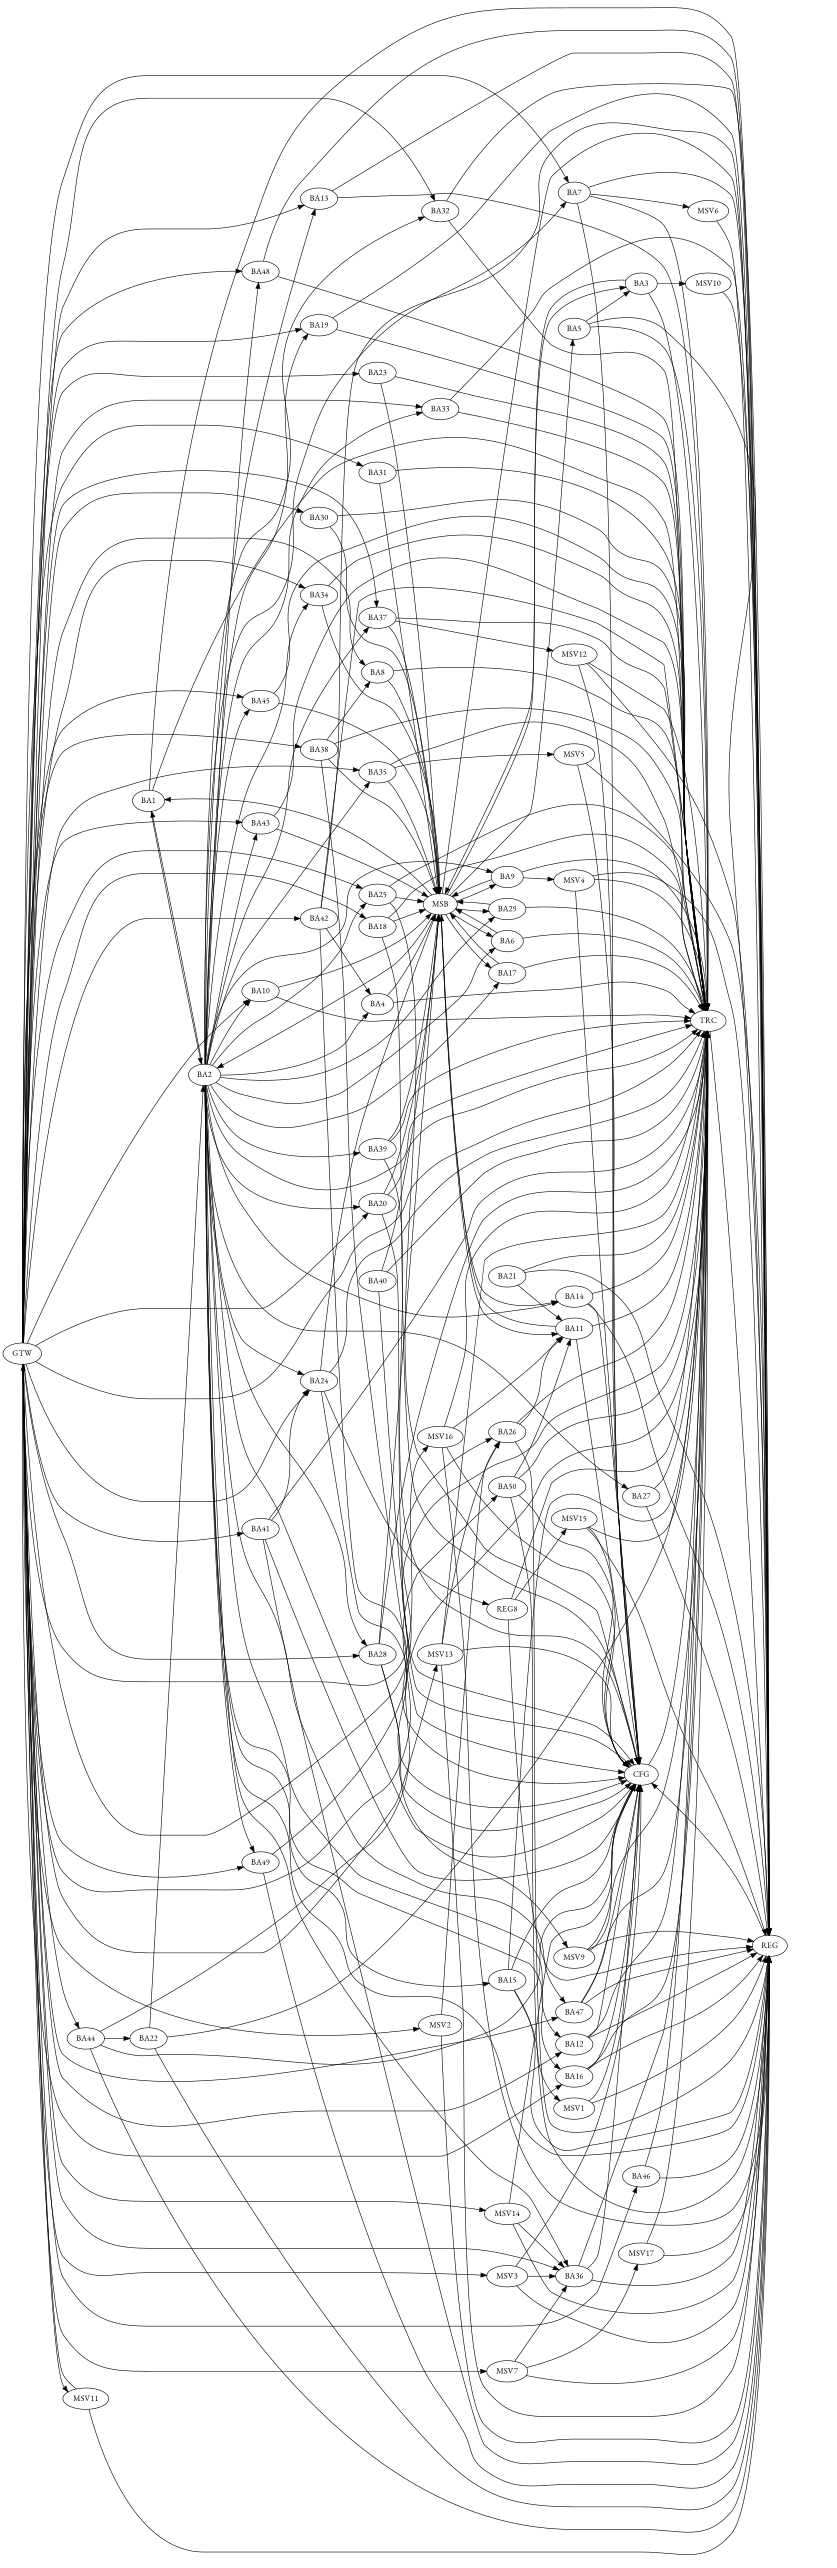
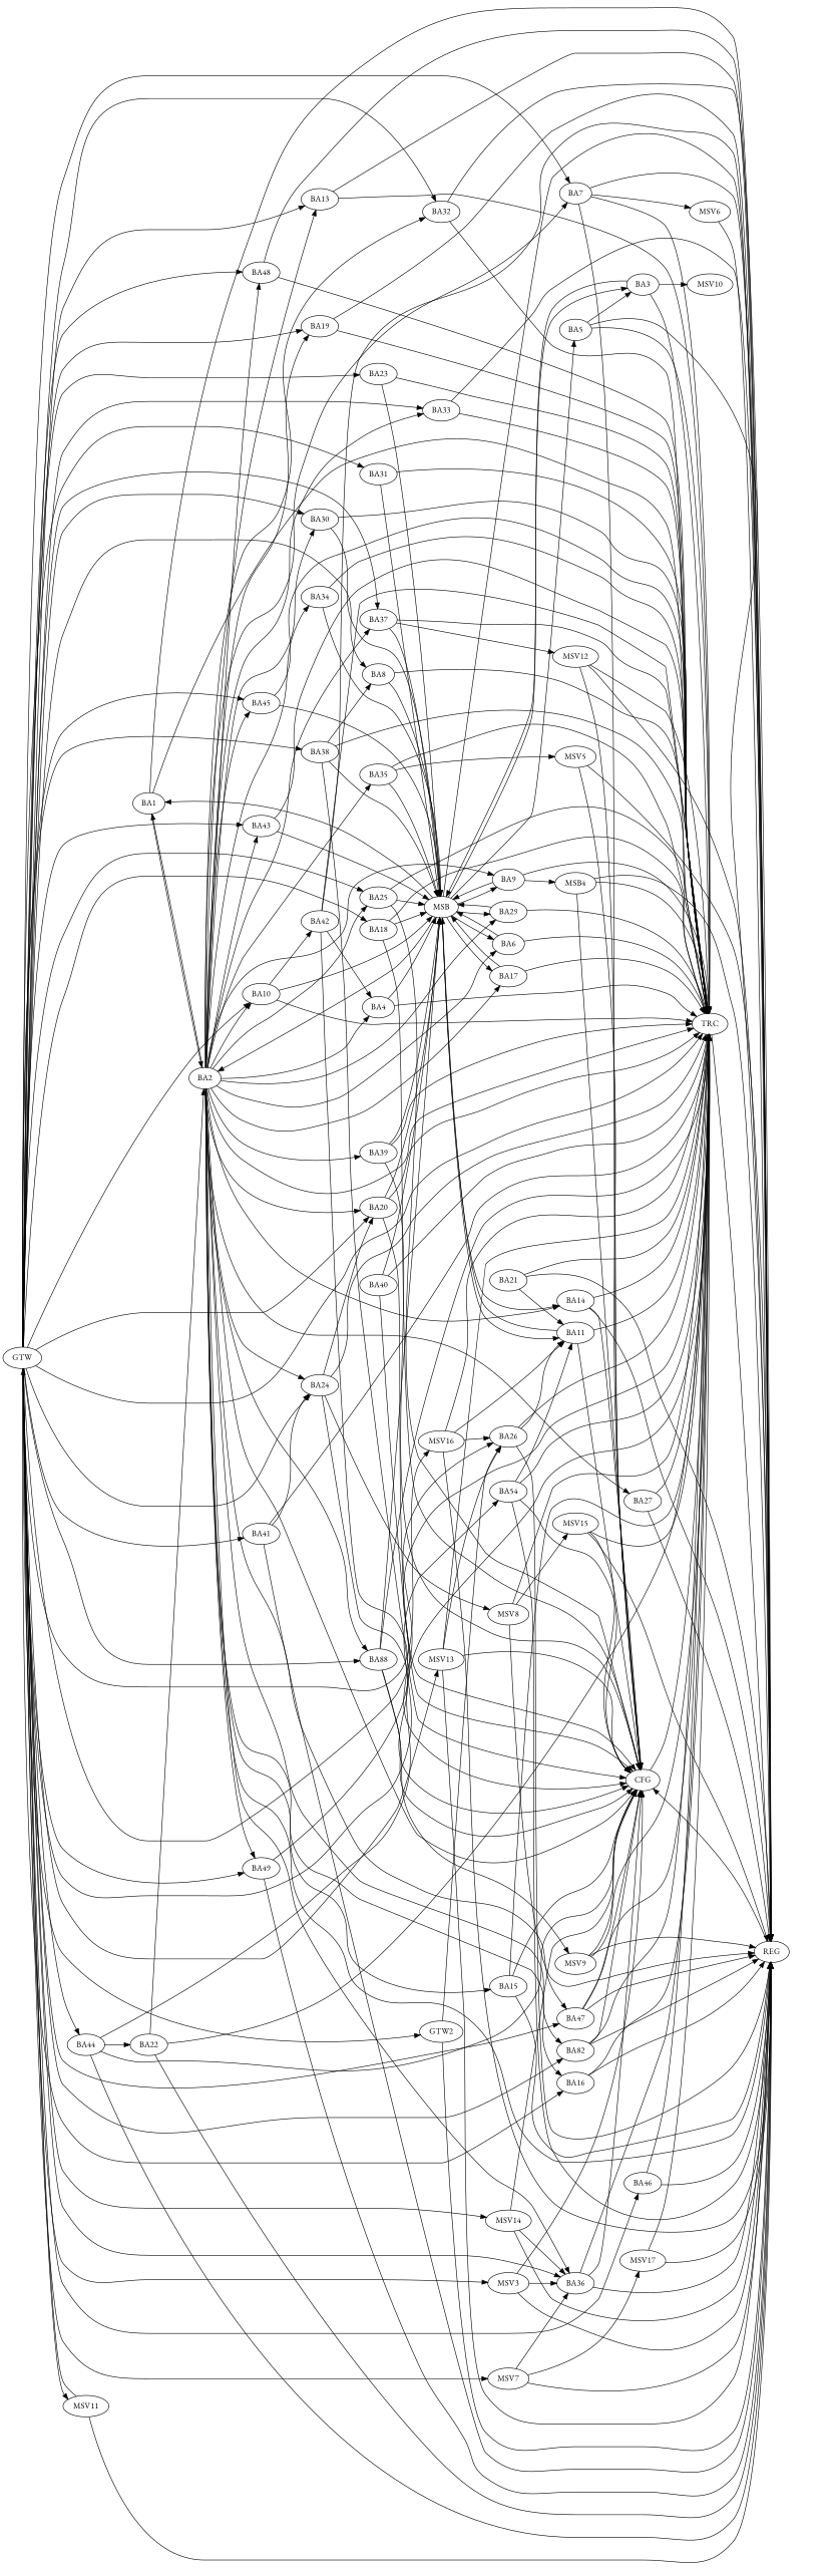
  strict digraph {
    fontname="EB Garamond"
    rankdir=LR
    node [fontname="EB Garamond"]
    edge [fontname="EB Garamond"]
    n1 [label=BA1]
    n2 [label=BA2]
    n3 [label=REG]
    n4 [label=TRC]
    n5 [label=BA4]
    n6 [label=BA6]
    n7 [label=BA7]
    n8 [label=BA9]
    n9 [label=BA10]
-   n10 [label=BA12]
+   n10 [label=BA82]
    n11 [label=BA13]
    n12 [label=BA14]
    n13 [label=BA15]
    n14 [label=BA16]
    n15 [label=BA17]
    n16 [label=BA19]
    n17 [label=BA20]
    n18 [label=BA24]
    n19 [label=BA25]
    n20 [label=BA27]
-   n21 [label=BA28]
+   n21 [label=BA88]
    n22 [label=BA29]
    n23 [label=BA30]
    n24 [label=BA32]
    n25 [label=BA33]
    n26 [label=BA34]
    n27 [label=BA35]
    n28 [label=BA36]
    n29 [label=BA37]
    n30 [label=BA39]
    n31 [label=BA43]
    n32 [label=BA45]
    n33 [label=BA47]
    n34 [label=BA48]
    n35 [label=BA49]
    n36 [label=CFG]
    n37 [label=MSB]
    n38 [label=MSV6]
    n39 [label=BA8]
-   n40 [label=MSV4]
-   n41 [label=MSV1]
-   n42 [label=REG8]
+   n40 [label=MSB4]
+   n42 [label=MSV8]
    n43 [label=MSV9]
    n44 [label=MSV5]
    n45 [label=MSV12]
    n46 [label=BA3]
    n47 [label=MSV10]
    n48 [label=BA5]
    n49 [label=BA11]
    n50 [label=BA18]
    n51 [label=BA21]
    n52 [label=BA22]
    n53 [label=BA23]
    n54 [label=MSV15]
    n55 [label=BA26]
    n56 [label=BA31]
    n57 [label=BA38]
    n58 [label=BA40]
    n59 [label=BA41]
    n60 [label=BA42]
    n61 [label=BA44]
    n62 [label=BA46]
-   n63 [label=BA50]
+   n63 [label=BA54]
    n64 [label=GTW]
-   n65 [label=MSV2]
+   n65 [label=GTW2]
    n66 [label=MSV3]
    n67 [label=MSV7]
    n68 [label=MSV11]
    n69 [label=MSV13]
    n70 [label=MSV14]
    n71 [label=MSV16]
    n72 [label=MSV17]
    n1 -> n2
    n1 -> n3
    n1 -> n4
    n2 -> n1
    n2 -> n3
    n2 -> n4
    n2 -> n5
    n2 -> n6
    n2 -> n7
    n2 -> n8
    n2 -> n9
    n2 -> n10
    n2 -> n11
    n2 -> n12
    n2 -> n13
    n2 -> n14
    n2 -> n15
    n2 -> n16
    n2 -> n17
    n2 -> n18
    n2 -> n19
    n2 -> n20
    n2 -> n21
    n2 -> n22
+   n2 -> n23
    n2 -> n24
    n2 -> n25
    n2 -> n26
    n2 -> n27
    n2 -> n28
    n2 -> n29
    n2 -> n30
    n2 -> n31
    n2 -> n32
    n2 -> n33
    n2 -> n34
    n2 -> n35
    n2 -> n36
    n3 -> n36
    n4 -> n3
    n5 -> n4
    n5 -> n37
    n6 -> n4
    n6 -> n37
    n7 -> n3
    n7 -> n4
    n7 -> n36
    n7 -> n38
    n8 -> n4
    n8 -> n37
    n8 -> n40
    n9 -> n4
    n9 -> n37
    n10 -> n3
    n10 -> n4
    n10 -> n36
    n11 -> n3
    n11 -> n4
    n12 -> n3
    n12 -> n4
    n12 -> n36
    n13 -> n3
    n13 -> n4
    n13 -> n36
-   n13 -> n41
    n14 -> n3
    n14 -> n4
-   n14 -> n36
    n15 -> n4
    n15 -> n37
    n16 -> n3
    n16 -> n4
    n17 -> n4
    n17 -> n36
    n17 -> n37
    n18 -> n4
    n18 -> n36
-   n18 -> n37
+   n18 -> n17
    n18 -> n42
    n19 -> n4
    n19 -> n36
    n19 -> n37
    n20 -> n3
    n20 -> n4
    n21 -> n4
    n21 -> n36
    n21 -> n37
    n21 -> n43
    n22 -> n4
    n22 -> n37
    n23 -> n4
    n23 -> n37
    n24 -> n3
    n24 -> n4
    n25 -> n3
    n25 -> n4
    n26 -> n4
    n26 -> n37
    n27 -> n4
    n27 -> n37
    n27 -> n44
    n28 -> n3
    n28 -> n4
    n28 -> n36
    n29 -> n4
    n29 -> n37
    n29 -> n45
    n30 -> n4
    n30 -> n36
    n30 -> n37
    n31 -> n4
    n31 -> n37
    n32 -> n4
    n32 -> n37
    n33 -> n3
    n33 -> n4
    n33 -> n36
    n34 -> n3
    n34 -> n4
    n35 -> n3
    n35 -> n4
    n36 -> n4
    n37 -> n1
    n37 -> n2
    n37 -> n3
    n37 -> n6
    n37 -> n8
    n37 -> n12
    n37 -> n15
    n37 -> n22
    n37 -> n46
    n37 -> n48
    n37 -> n49
    n38 -> n3
    n39 -> n4
    n39 -> n37
    n40 -> n3
    n40 -> n4
    n40 -> n36
-   n41 -> n3
-   n41 -> n36
    n42 -> n3
    n42 -> n4
    n42 -> n54
    n43 -> n3
    n43 -> n4
    n43 -> n36
    n44 -> n3
    n44 -> n36
    n45 -> n3
    n45 -> n4
    n45 -> n36
    n46 -> n4
    n46 -> n37
    n46 -> n47
-   n47 -> n3
    n48 -> n3
    n48 -> n4
    n48 -> n46
    n49 -> n4
    n49 -> n36
    n49 -> n37
    n50 -> n4
    n50 -> n36
    n50 -> n37
    n51 -> n3
    n51 -> n4
    n51 -> n49
    n52 -> n2
    n52 -> n3
    n52 -> n4
    n53 -> n4
    n53 -> n37
    n54 -> n3
    n54 -> n4
    n54 -> n36
    n55 -> n3
    n55 -> n4
    n55 -> n49
    n56 -> n4
    n56 -> n37
    n57 -> n4
    n57 -> n36
    n57 -> n37
    n57 -> n39
    n58 -> n4
    n58 -> n36
    n58 -> n37
    n59 -> n3
    n59 -> n4
    n59 -> n18
-   n59 -> n36
    n60 -> n3
    n60 -> n4
    n60 -> n5
    n60 -> n36
    n61 -> n3
    n61 -> n4
    n61 -> n36
    n61 -> n52
    n62 -> n3
    n62 -> n4
    n63 -> n3
    n63 -> n4
    n63 -> n36
    n63 -> n49
    n64 -> n4
    n64 -> n7
    n64 -> n9
    n64 -> n10
    n64 -> n11
    n64 -> n14
    n64 -> n16
    n64 -> n17
    n64 -> n18
    n64 -> n19
    n64 -> n21
    n64 -> n23
    n64 -> n24
    n64 -> n25
-   n64 -> n26
-   n64 -> n27
    n64 -> n28
    n64 -> n29
    n64 -> n31
    n64 -> n32
    n64 -> n33
    n64 -> n34
    n64 -> n35
    n64 -> n39
    n64 -> n50
    n64 -> n53
    n64 -> n55
    n64 -> n56
    n64 -> n57
    n64 -> n59
-   n64 -> n60
+   n9 -> n60
    n64 -> n61
    n64 -> n62
    n64 -> n63
    n64 -> n65
    n64 -> n66
    n64 -> n67
    n64 -> n68
    n64 -> n69
    n64 -> n70
    n64 -> n71
    n65 -> n3
    n65 -> n55
    n66 -> n3
    n66 -> n28
    n66 -> n36
    n67 -> n3
    n67 -> n28
    n67 -> n72
    n68 -> n3
    n68 -> n64
    n69 -> n3
    n69 -> n4
    n69 -> n36
    n69 -> n55
    n70 -> n3
    n70 -> n28
    n70 -> n36
    n71 -> n3
    n71 -> n4
-   n71 -> n36
+   n71 -> n55
    n71 -> n49
    n72 -> n3
    n72 -> n4
  }
